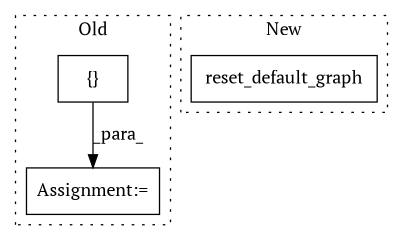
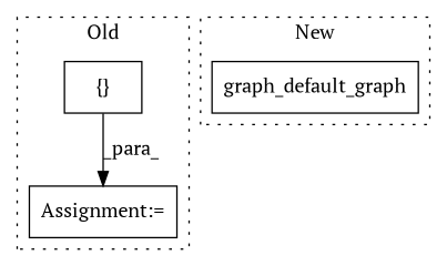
  digraph {
    fontname="PT Serif"
    node [shape=box fontname="PT Serif"]
    n1 [a=4 l="1,1" label="{}" s="2470,3052"]
    n2 [a=7 l=1 label="Assignment:=" s=2452]
-   n3 [a=32 l=21 label=reset_default_graph s=2016]
+   n3 [a=32 l=21 label=graph_default_graph s=2016]
    subgraph cluster_1 {
      label=Old
      style=dotted
      n1
      n2
    }
    subgraph cluster_2 {
      label=New
      style=dotted
      n3
    }
    n1 -> n2 [label=_para_ fontname="PT Serif"]
  }
